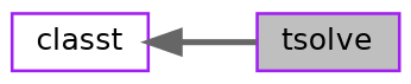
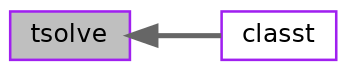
  digraph {
    rankdir=LR
    node [color=purple fontname=Helvetica fontsize=10 shape=record style=filled]
    n1 [fillcolor=grey75 fontcolor=black height=0.2 label=tsolve width=0.4]
    n2 [fillcolor=white height=0.2 label=classt width=0.4]
-   n2 -> n1 [color=gray40 dir=back fontname=Helvetica fontsize=10 labelfontname=Helvetica labelfontsize=10 style=bold]
+   n1 -> n2 [color=gray40 dir=back fontname=Helvetica fontsize=10 labelfontname=Helvetica labelfontsize=10 style=bold]
  }
